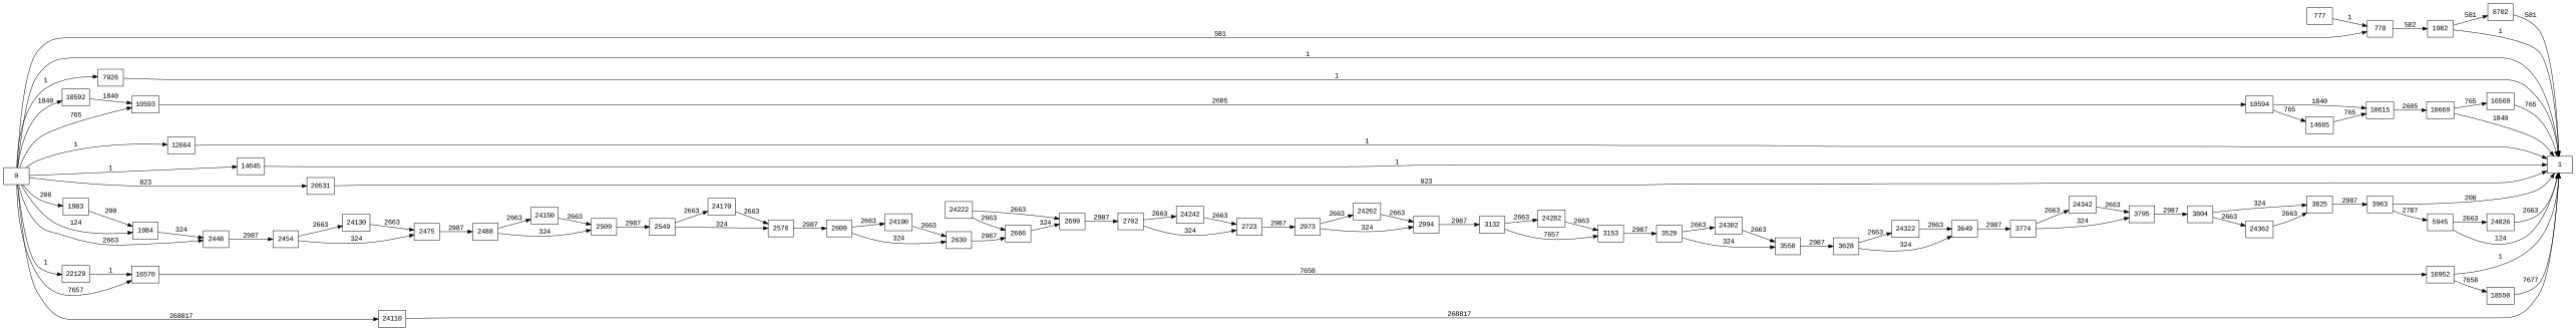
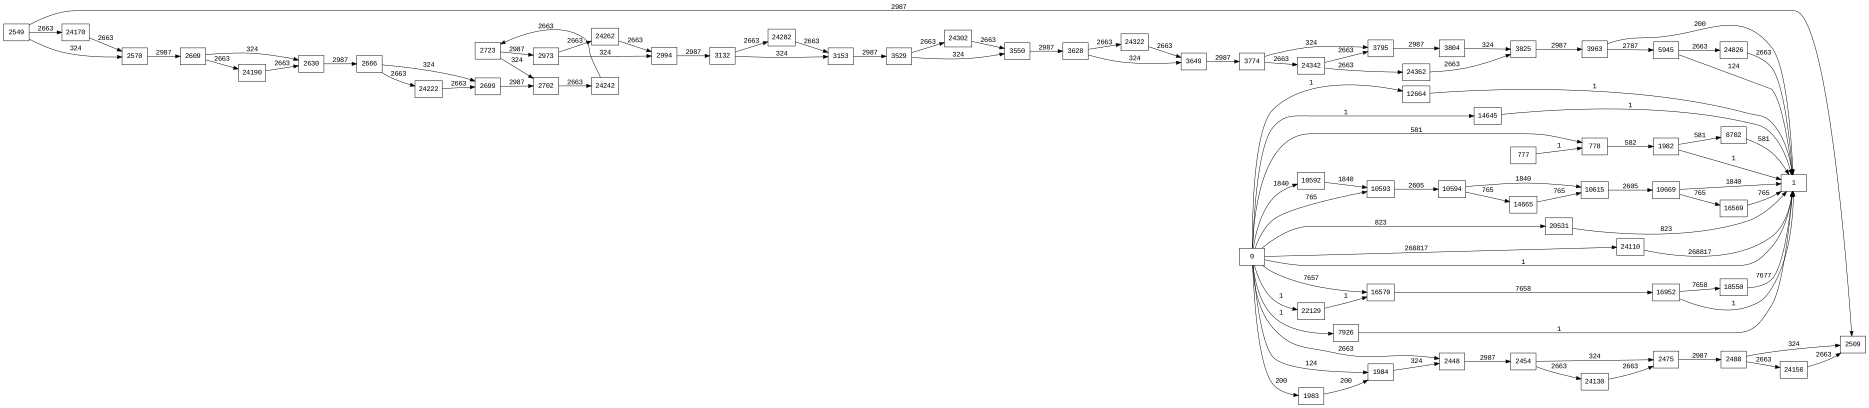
  digraph {
    fontname="Liberation Mono"
    rankdir=LR
    node [fontname="Liberation Mono" shape=rectangle]
    edge [fontname="Liberation Mono"]
    777
    778
    1982
    1
    8702
    1983
    1984
    2448
    2454
    2475
    24130
    2488
    2509
    24150
    2549
    2570
    24170
    2609
    2630
    24190
    2666
    2699
    24222
    2702
    2723
    24242
    2973
    2994
    24262
    3132
    3153
    24282
    3529
    3550
    24302
    3628
    3649
    24322
    3774
    3795
    24342
    3804
    3825
    24362
    3963
    5945
    24826
    7926
    10592
    10593
    10594
    10615
    14665
    10669
    16569
    12664
    14645
    16570
    16952
    18550
    20531
    22129
    24110
    0
    777 -> 778 [label=1]
    778 -> 1982 [label=582]
    1982 -> 1 [label=1]
    1982 -> 8702 [label=581]
    8702 -> 1 [label=581]
    1983 -> 1984 [label=200]
    1984 -> 2448 [label=324]
    2448 -> 2454 [label=2987]
    2454 -> 2475 [label=324]
    2454 -> 24130 [label=2663]
    2475 -> 2488 [label=2987]
    24130 -> 2475 [label=2663]
    2488 -> 2509 [label=324]
    2488 -> 24150 [label=2663]
-   2509 -> 2549 [label=2987]
+   2549 -> 2509 [label=2987]
    24150 -> 2509 [label=2663]
    2549 -> 2570 [label=324]
    2549 -> 24170 [label=2663]
    2570 -> 2609 [label=2987]
    24170 -> 2570 [label=2663]
    2609 -> 2630 [label=324]
    2609 -> 24190 [label=2663]
    2630 -> 2666 [label=2987]
    24190 -> 2630 [label=2663]
    2666 -> 2699 [label=324]
-   24222 -> 2666 [label=2663]
+   2666 -> 24222 [label=2663]
    2699 -> 2702 [label=2987]
    24222 -> 2699 [label=2663]
-   2702 -> 2723 [label=324]
+   2723 -> 2702 [label=324]
    2702 -> 24242 [label=2663]
    2723 -> 2973 [label=2987]
    24242 -> 2723 [label=2663]
    2973 -> 2994 [label=324]
    2973 -> 24262 [label=2663]
    2994 -> 3132 [label=2987]
    24262 -> 2994 [label=2663]
-   3132 -> 3153 [label=7657]
+   3132 -> 3153 [label=324]
    3132 -> 24282 [label=2663]
    3153 -> 3529 [label=2987]
    24282 -> 3153 [label=2663]
    3529 -> 3550 [label=324]
    3529 -> 24302 [label=2663]
    3550 -> 3628 [label=2987]
    24302 -> 3550 [label=2663]
    3628 -> 3649 [label=324]
    3628 -> 24322 [label=2663]
    3649 -> 3774 [label=2987]
    24322 -> 3649 [label=2663]
    3774 -> 3795 [label=324]
    3774 -> 24342 [label=2663]
    3795 -> 3804 [label=2987]
    24342 -> 3795 [label=2663]
    3804 -> 3825 [label=324]
-   3804 -> 24362 [label=2663]
+   24342 -> 24362 [label=2663]
    3825 -> 3963 [label=2987]
    24362 -> 3825 [label=2663]
    3963 -> 1 [label=200]
    3963 -> 5945 [label=2787]
    5945 -> 1 [label=124]
    5945 -> 24826 [label=2663]
    24826 -> 1 [label=2663]
    7926 -> 1 [label=1]
    10592 -> 10593 [label=1840]
    10593 -> 10594 [label=2605]
    10594 -> 10615 [label=1840]
    10594 -> 14665 [label=765]
    10615 -> 10669 [label=2605]
    14665 -> 10615 [label=765]
    10669 -> 1 [label=1840]
    10669 -> 16569 [label=765]
    16569 -> 1 [label=765]
    12664 -> 1 [label=1]
    14645 -> 1 [label=1]
    16570 -> 16952 [label=7658]
    16952 -> 1 [label=1]
    16952 -> 18550 [label=7658]
    18550 -> 1 [label=7677]
    20531 -> 1 [label=823]
    22129 -> 16570 [label=1]
    24110 -> 1 [label=268817]
    0 -> 778 [label=581]
    0 -> 1 [label=1]
    0 -> 1983 [label=200]
    0 -> 1984 [label=124]
    0 -> 2448 [label=2663]
    0 -> 7926 [label=1]
    0 -> 10592 [label=1840]
    0 -> 10593 [label=765]
    0 -> 12664 [label=1]
    0 -> 14645 [label=1]
    0 -> 16570 [label=7657]
    0 -> 20531 [label=823]
    0 -> 22129 [label=1]
    0 -> 24110 [label=268817]
  }
